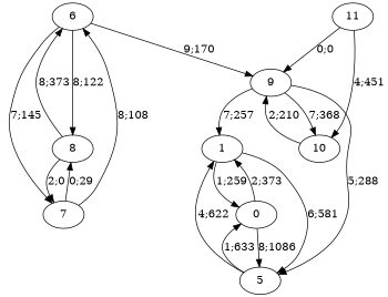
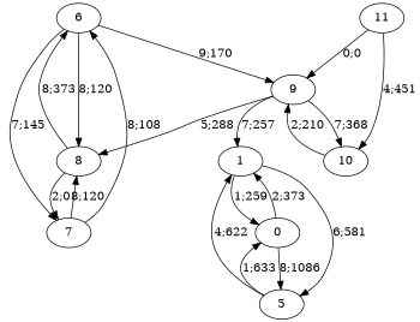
  digraph {
    edge [color=black]
    6
    9
    7
    8
    10
    1
    11
    0
    n9 [label=5]
    6 -> 9 [label="9;170"]
    6 -> 7 [label="7;145"]
-   6 -> 8 [label="8;122"]
-   9 -> n9 [label="5;288"]
+   6 -> 8 [label="8;120"]
+   9 -> 8 [label="5;288"]
    9 -> 10 [label="7;368"]
    9 -> 1 [label="7;257"]
    7 -> 6 [label="8;108"]
-   7 -> 8 [label="0;29"]
+   7 -> 8 [label="8;120"]
    8 -> 6 [label="8;373"]
    8 -> 7 [label="2;0"]
    10 -> 9 [label="2;210"]
    1 -> 0 [label="1;259"]
    1 -> n9 [label="6;581"]
    11 -> 9 [label="0;0"]
    11 -> 10 [label="4;451"]
    0 -> 1 [label="2;373"]
    0 -> n9 [label="8;1086"]
    n9 -> 1 [label="4;622"]
    n9 -> 0 [label="1;633"]
  }
